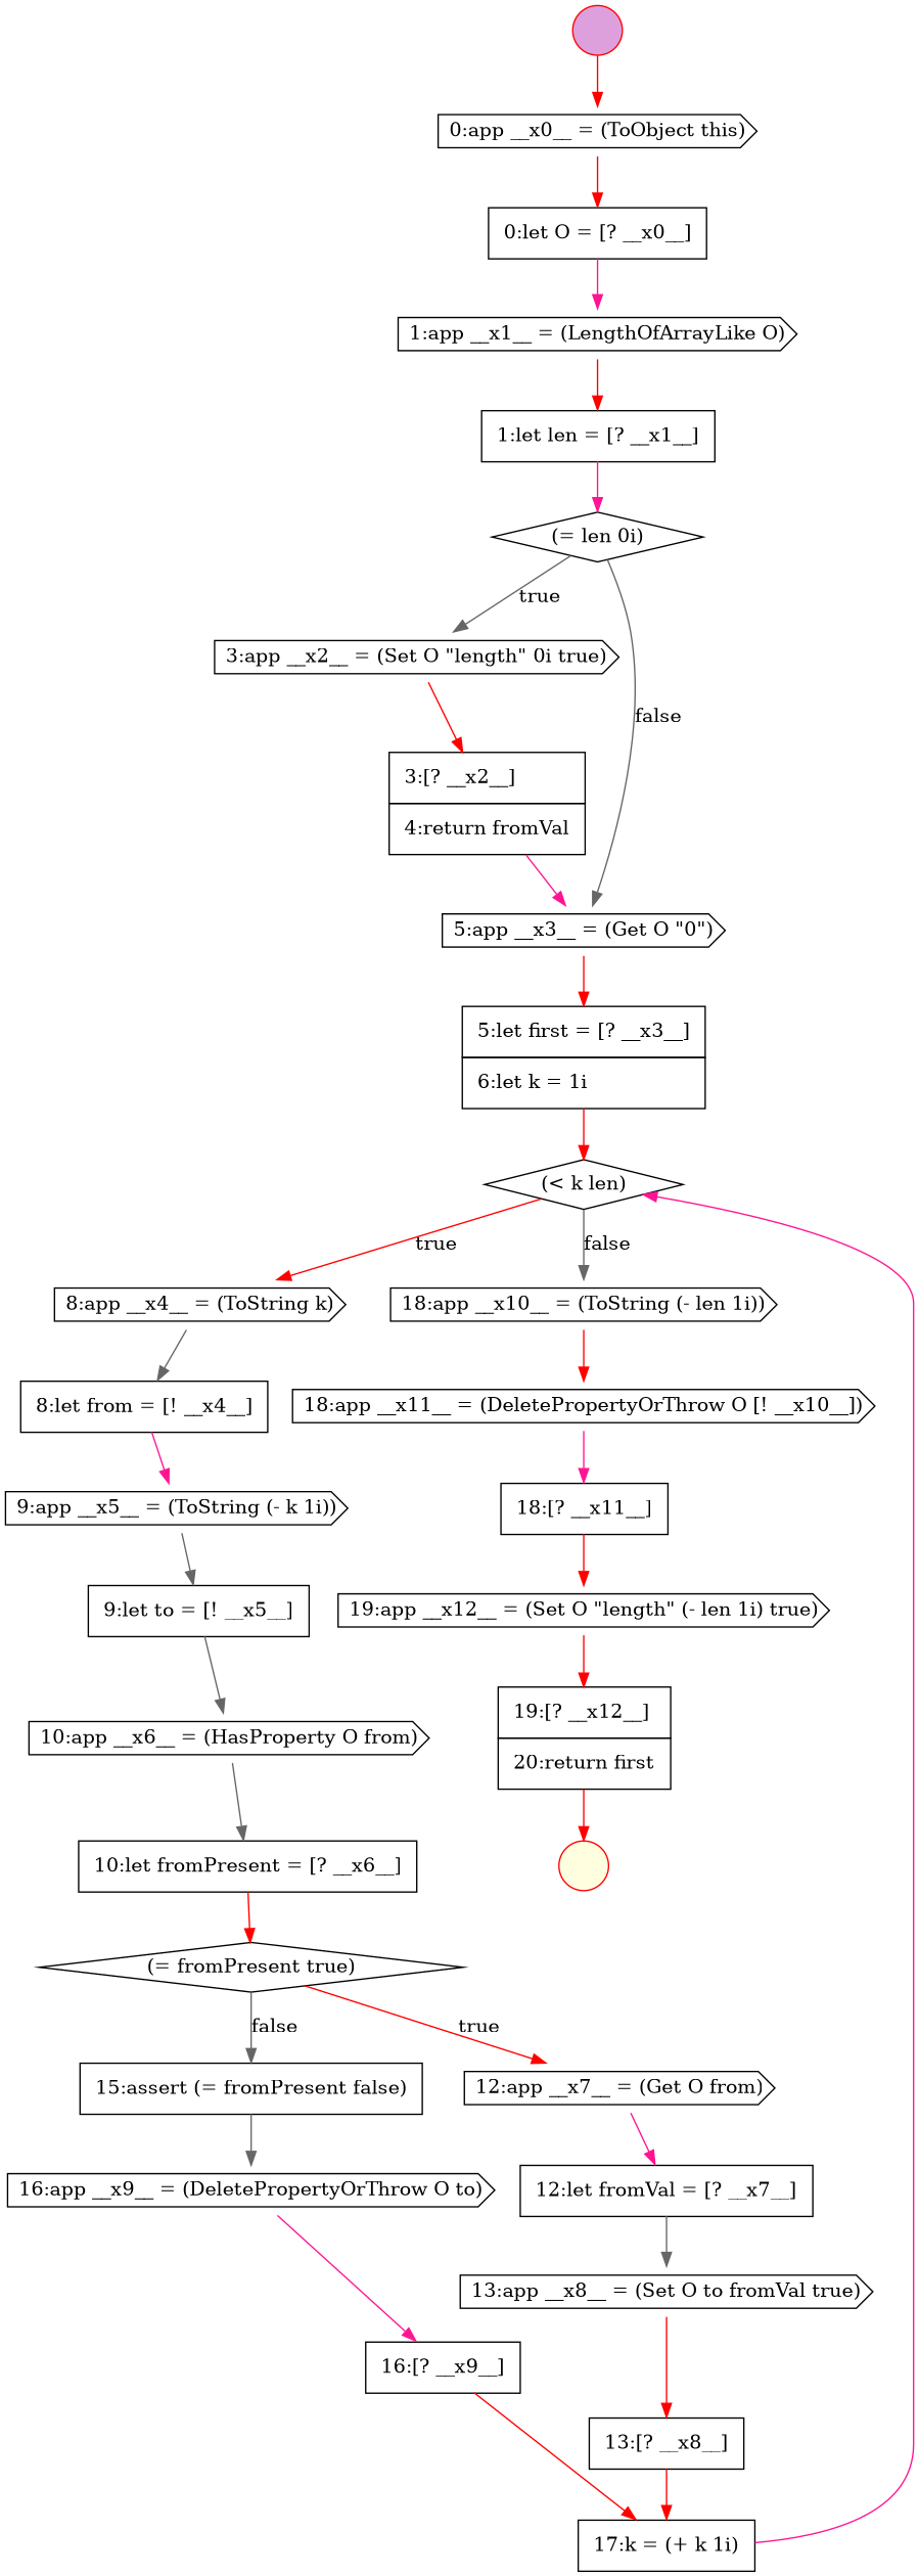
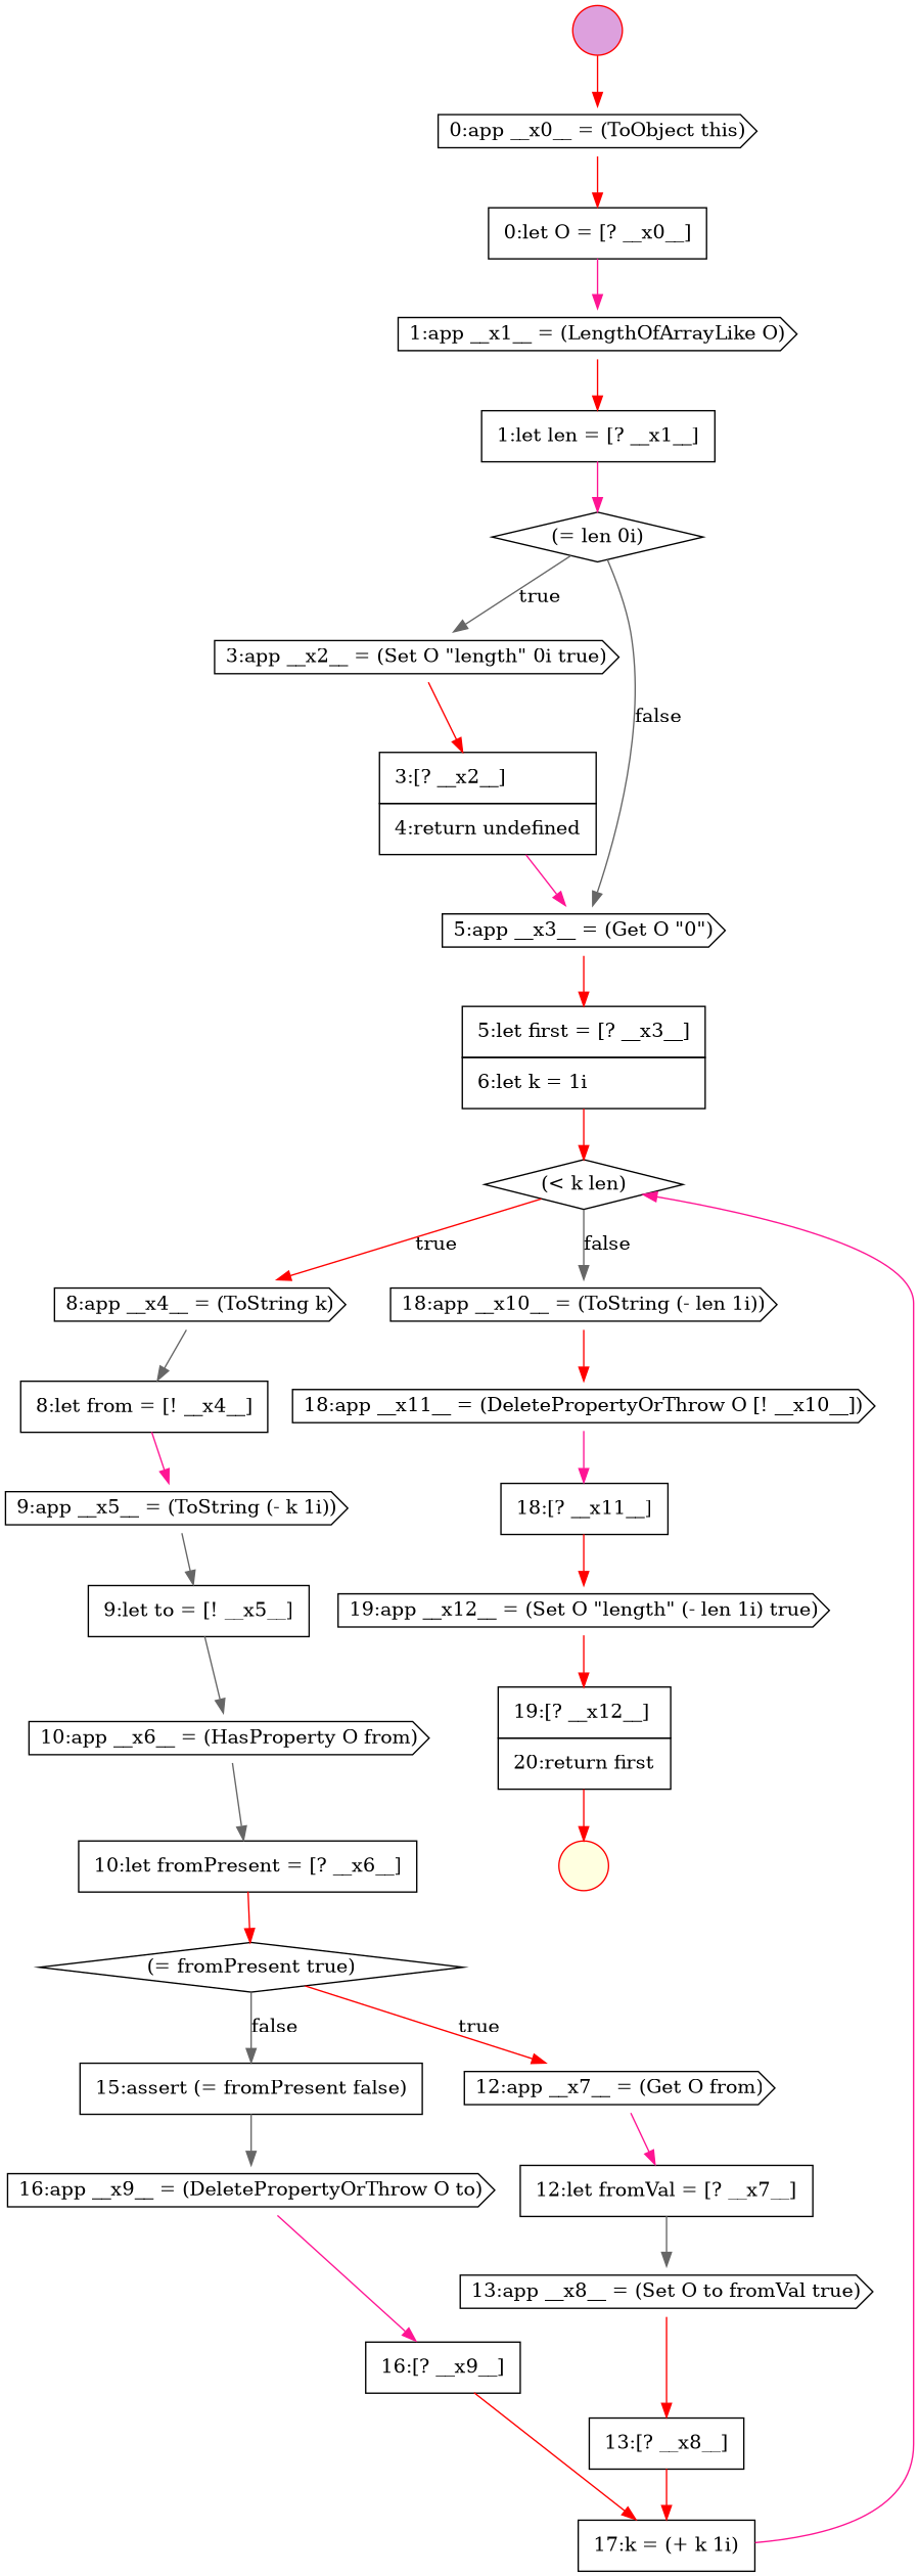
  digraph {
    fontname="DejaVu Serif"
    node [color=black fillcolor=white fontname="DejaVu Serif" shape=none style=filled]
    edge [color=red fontname="DejaVu Serif"]
    n1 [label=<<font color="black">(&lt; k len)</font>> shape=diamond]
    n2 [label=<<font color="black">8:app __x4__ = (ToString k)</font>> shape=cds]
    n3 [label=<<font color="black">18:app __x10__ = (ToString (- len 1i))</font>> shape=cds]
    n4 [label=<<font color="black">     <table border="0" cellborder="1" cellspacing="0" cellpadding="10">       <tr><td align="left">8:let from = [! __x4__]</td></tr>     </table>   </font>> margin=0]
    n5 [label=<<font color="black">18:app __x11__ = (DeletePropertyOrThrow O [! __x10__])</font>> shape=cds]
    n6 [label=<<font color="black">     <table border="0" cellborder="1" cellspacing="0" cellpadding="10">       <tr><td align="left">15:assert (= fromPresent false)</td></tr>     </table>   </font>> margin=0]
    n7 [label=<<font color="black">16:app __x9__ = (DeletePropertyOrThrow O to)</font>> shape=cds]
    n8 [label=<<font color="black">     <table border="0" cellborder="1" cellspacing="0" cellpadding="10">       <tr><td align="left">16:[? __x9__]</td></tr>     </table>   </font>> margin=0]
    n9 [label=<<font color="black">(= len 0i)</font>> shape=diamond]
    n10 [label=<<font color="black">3:app __x2__ = (Set O &quot;length&quot; 0i true)</font>> shape=cds]
    n11 [label=<<font color="black">5:app __x3__ = (Get O &quot;0&quot;)</font>> shape=cds]
-   n12 [label=<<font color="black">     <table border="0" cellborder="1" cellspacing="0" cellpadding="10">       <tr><td align="left">3:[? __x2__]</td></tr>       <tr><td align="left">4:return fromVal</td></tr>     </table>   </font>> margin=0]
+   n12 [label=<<font color="black">     <table border="0" cellborder="1" cellspacing="0" cellpadding="10">       <tr><td align="left">3:[? __x2__]</td></tr>       <tr><td align="left">4:return undefined</td></tr>     </table>   </font>> margin=0]
    n13 [label=<<font color="black">     <table border="0" cellborder="1" cellspacing="0" cellpadding="10">       <tr><td align="left">5:let first = [? __x3__]</td></tr>       <tr><td align="left">6:let k = 1i</td></tr>     </table>   </font>> margin=0]
    n14 [label=<<font color="black">12:app __x7__ = (Get O from)</font>> shape=cds]
    n15 [label=<<font color="black">     <table border="0" cellborder="1" cellspacing="0" cellpadding="10">       <tr><td align="left">12:let fromVal = [? __x7__]</td></tr>     </table>   </font>> margin=0]
    n16 [label=<<font color="black">13:app __x8__ = (Set O to fromVal true)</font>> shape=cds]
    n17 [label=<<font color="black">9:app __x5__ = (ToString (- k 1i))</font>> shape=cds]
    n18 [label=<<font color="black">     <table border="0" cellborder="1" cellspacing="0" cellpadding="10">       <tr><td align="left">18:[? __x11__]</td></tr>     </table>   </font>> margin=0]
    n19 [label=<<font color="black">19:app __x12__ = (Set O &quot;length&quot; (- len 1i) true)</font>> shape=cds]
    n20 [color=red fillcolor=plum label=" " shape=circle]
    n21 [label=<<font color="black">0:app __x0__ = (ToObject this)</font>> shape=cds]
    n22 [label=<<font color="black">     <table border="0" cellborder="1" cellspacing="0" cellpadding="10">       <tr><td align="left">0:let O = [? __x0__]</td></tr>     </table>   </font>> margin=0]
    n23 [label=<<font color="black">     <table border="0" cellborder="1" cellspacing="0" cellpadding="10">       <tr><td align="left">9:let to = [! __x5__]</td></tr>     </table>   </font>> margin=0]
    n24 [label=<<font color="black">10:app __x6__ = (HasProperty O from)</font>> shape=cds]
    n25 [label=<<font color="black">     <table border="0" cellborder="1" cellspacing="0" cellpadding="10">       <tr><td align="left">10:let fromPresent = [? __x6__]</td></tr>     </table>   </font>> margin=0]
    n26 [label=<<font color="black">1:app __x1__ = (LengthOfArrayLike O)</font>> shape=cds]
    n27 [label=<<font color="black">     <table border="0" cellborder="1" cellspacing="0" cellpadding="10">       <tr><td align="left">1:let len = [? __x1__]</td></tr>     </table>   </font>> margin=0]
    n28 [label=<<font color="black">(= fromPresent true)</font>> shape=diamond]
    n29 [label=<<font color="black">     <table border="0" cellborder="1" cellspacing="0" cellpadding="10">       <tr><td align="left">19:[? __x12__]</td></tr>       <tr><td align="left">20:return first</td></tr>     </table>   </font>> margin=0]
    n30 [color=red fillcolor=lightyellow label=" " shape=circle]
    n31 [label=<<font color="black">     <table border="0" cellborder="1" cellspacing="0" cellpadding="10">       <tr><td align="left">13:[? __x8__]</td></tr>     </table>   </font>> margin=0]
    n32 [label=<<font color="black">     <table border="0" cellborder="1" cellspacing="0" cellpadding="10">       <tr><td align="left">17:k = (+ k 1i)</td></tr>     </table>   </font>> margin=0]
    n1 -> n2 [label=<<font color="black">true</font>>]
    n1 -> n3 [color=gray40 label=<<font color="black">false</font>>]
    n2 -> n4 [color=gray40]
    n3 -> n5
    n4 -> n17 [color=deeppink]
    n5 -> n18 [color=deeppink]
    n6 -> n7 [color=gray40]
    n7 -> n8 [color=deeppink]
    n8 -> n32
    n9 -> n10 [color=gray40 label=<<font color="black">true</font>>]
    n9 -> n11 [color=gray40 label=<<font color="black">false</font>>]
    n10 -> n12
    n11 -> n13
    n12 -> n11 [color=deeppink]
    n13 -> n1
    n14 -> n15 [color=deeppink]
    n15 -> n16 [color=gray40]
    n16 -> n31
    n17 -> n23 [color=gray40]
    n18 -> n19
    n19 -> n29
    n20 -> n21
    n21 -> n22
    n22 -> n26 [color=deeppink]
    n23 -> n24 [color=gray40]
    n24 -> n25 [color=gray40]
    n25 -> n28
    n26 -> n27
    n27 -> n9 [color=deeppink]
    n28 -> n6 [color=gray40 label=<<font color="black">false</font>>]
    n28 -> n14 [label=<<font color="black">true</font>>]
    n29 -> n30
    n31 -> n32
    n32 -> n1 [color=deeppink]
  }
